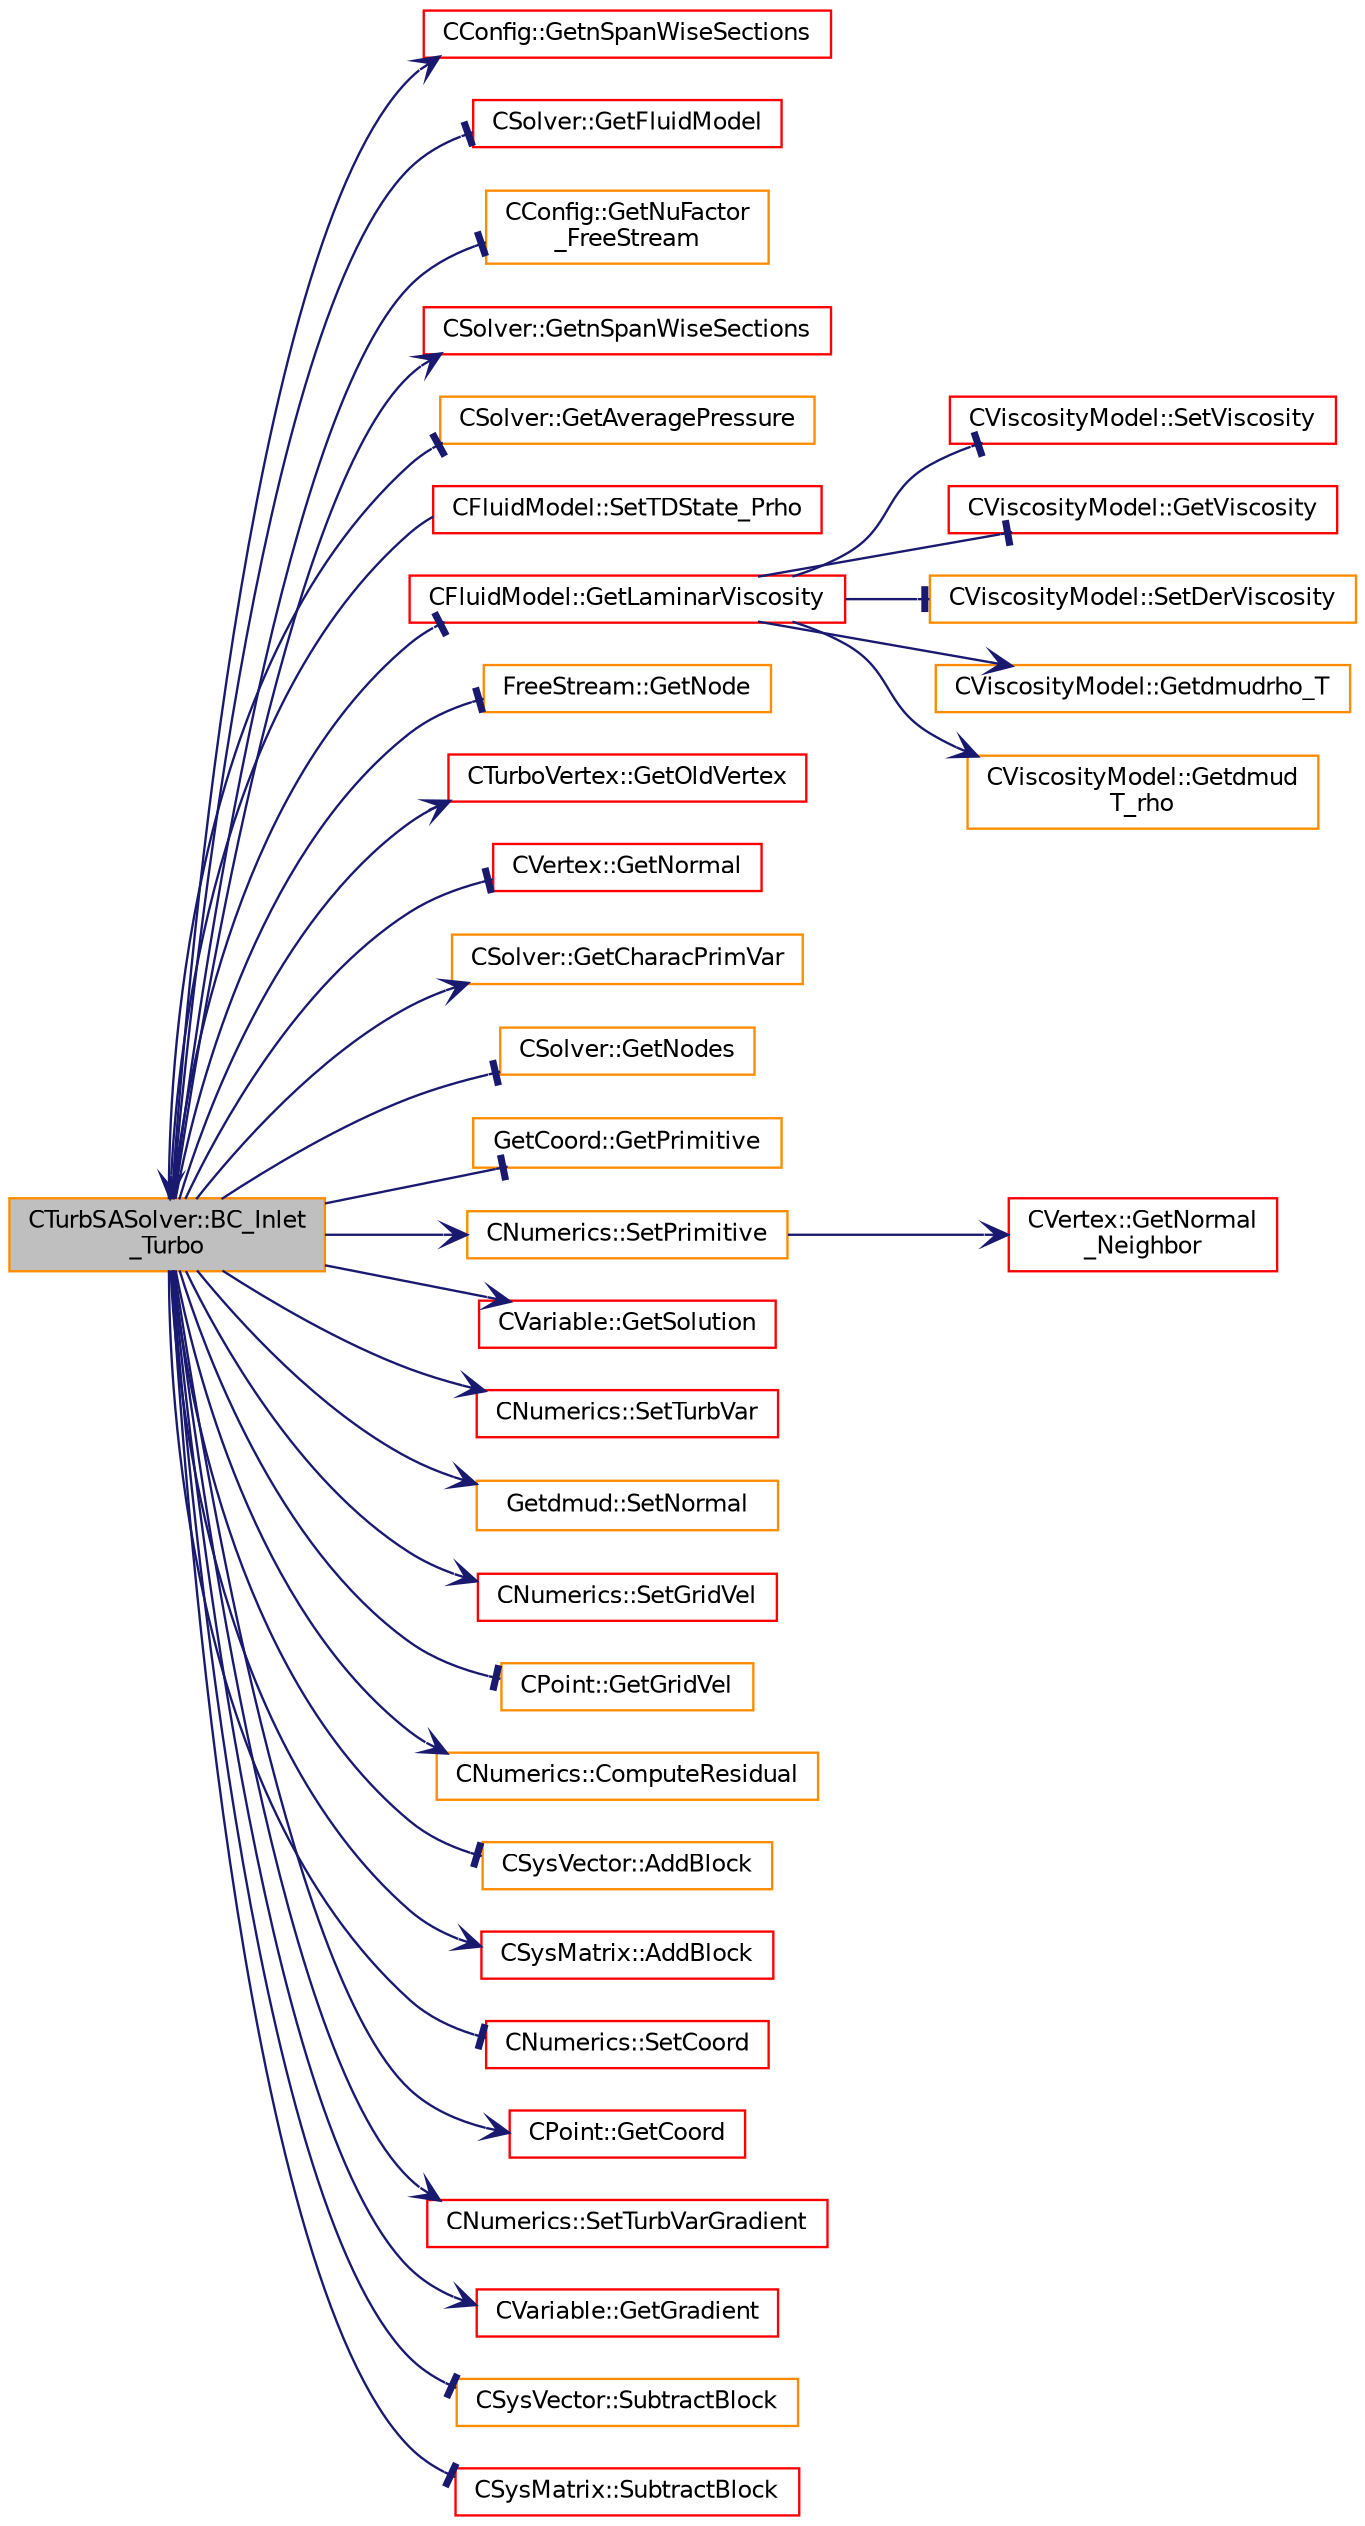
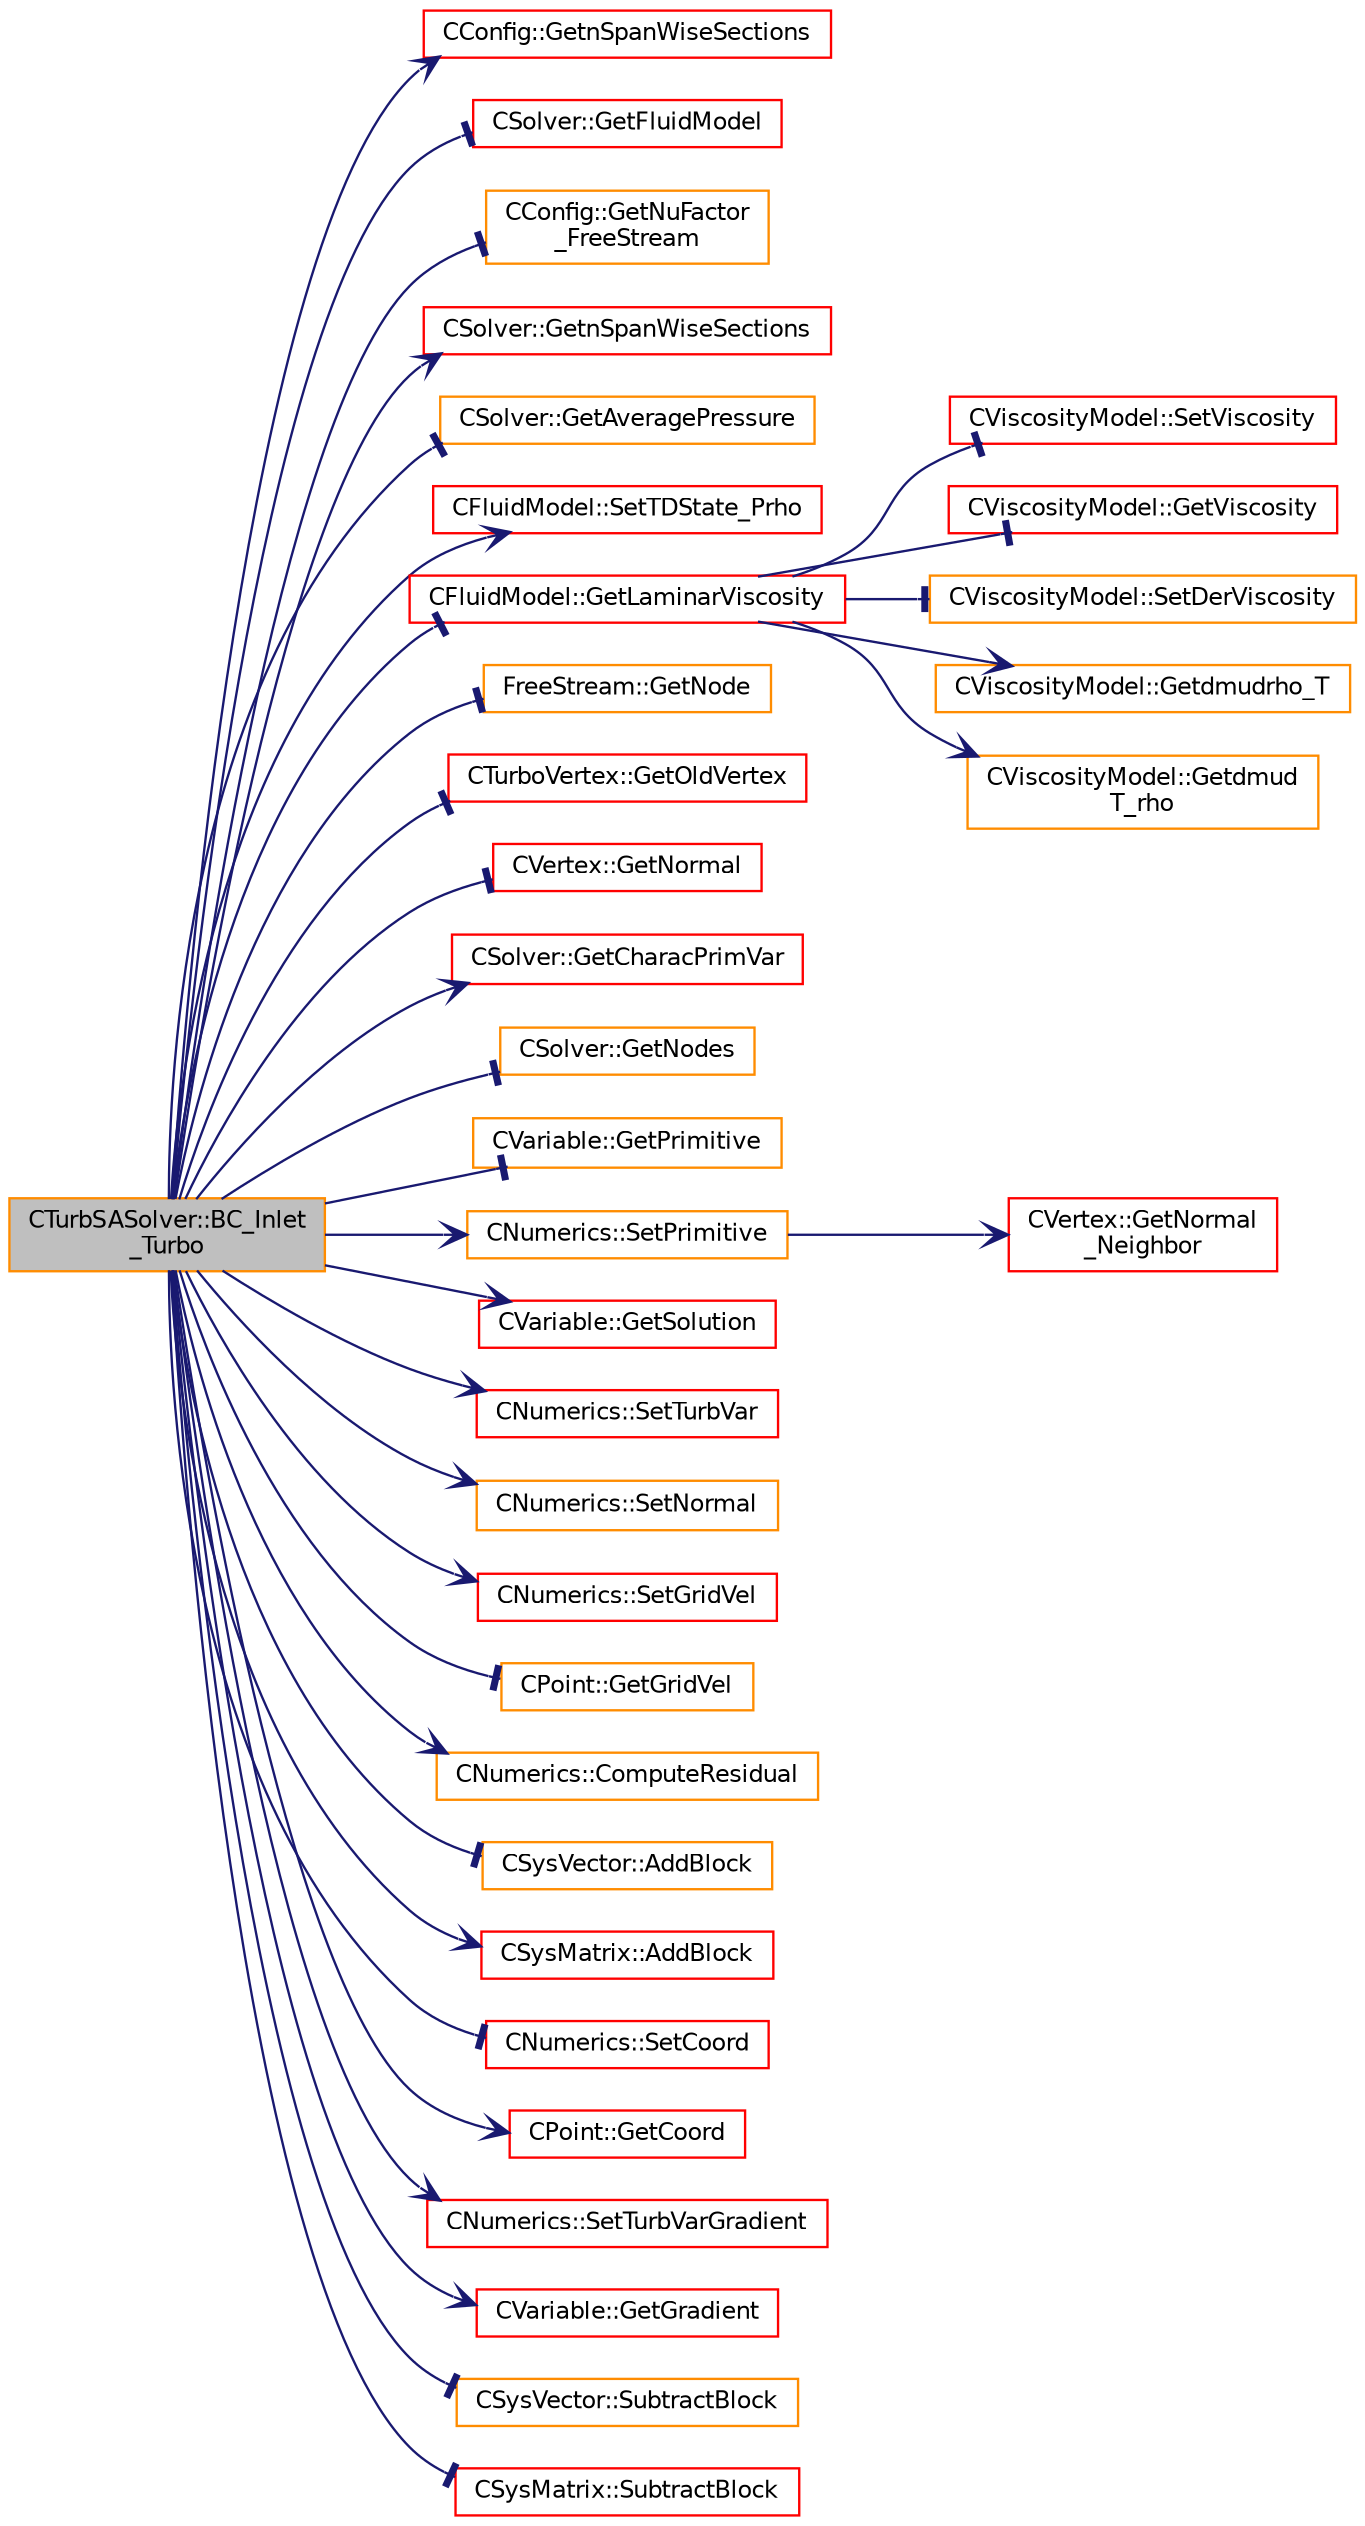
  digraph {
    rankdir=LR
    node [color=red fillcolor=white fontname=Helvetica fontsize=10 shape=record style=filled]
    edge [arrowhead=vee color=midnightblue fontname=Helvetica fontsize=10 labelfontname=Helvetica labelfontsize=10 style=solid]
    n1 [color=darkorange fillcolor=grey75 fontcolor=black height=0.2 label="CTurbSASolver::BC_Inlet\l_Turbo" width=0.4]
    n2 [height=0.2 label="CConfig::GetnSpanWiseSections" width=0.4]
    n3 [height=0.2 label="CSolver::GetFluidModel" width=0.4]
    n4 [color=darkorange height=0.2 label="CConfig::GetNuFactor\l_FreeStream" width=0.4]
    n5 [height=0.2 label="CSolver::GetnSpanWiseSections" width=0.4]
    n6 [color=darkorange height=0.2 label="CSolver::GetAveragePressure" width=0.4]
    n7 [height=0.2 label="CFluidModel::SetTDState_Prho" width=0.4]
    n8 [height=0.2 label="CFluidModel::GetLaminarViscosity" width=0.4]
    n9 [color=darkorange height=0.2 label="FreeStream::GetNode" width=0.4]
    n10 [height=0.2 label="CTurboVertex::GetOldVertex" width=0.4]
    n11 [height=0.2 label="CVertex::GetNormal" width=0.4]
-   n12 [color=darkorange height=0.2 label="CSolver::GetCharacPrimVar" width=0.4]
+   n12 [height=0.2 label="CSolver::GetCharacPrimVar" width=0.4]
    n13 [color=darkorange height=0.2 label="CSolver::GetNodes" width=0.4]
-   n14 [color=darkorange height=0.2 label="GetCoord::GetPrimitive" width=0.4]
+   n14 [color=darkorange height=0.2 label="CVariable::GetPrimitive" width=0.4]
    n15 [color=darkorange height=0.2 label="CNumerics::SetPrimitive" width=0.4]
    n16 [height=0.2 label="CVariable::GetSolution" width=0.4]
    n17 [height=0.2 label="CNumerics::SetTurbVar" width=0.4]
-   n18 [color=darkorange height=0.2 label="Getdmud::SetNormal" width=0.4]
+   n18 [color=darkorange height=0.2 label="CNumerics::SetNormal" width=0.4]
    n19 [height=0.2 label="CNumerics::SetGridVel" width=0.4]
    n20 [color=darkorange height=0.2 label="CPoint::GetGridVel" width=0.4]
    n21 [color=darkorange height=0.2 label="CNumerics::ComputeResidual" width=0.4]
    n22 [color=darkorange height=0.2 label="CSysVector::AddBlock" width=0.4]
    n23 [height=0.2 label="CSysMatrix::AddBlock" width=0.4]
    n24 [height=0.2 label="CNumerics::SetCoord" width=0.4]
    n25 [height=0.2 label="CPoint::GetCoord" width=0.4]
    n26 [height=0.2 label="CNumerics::SetTurbVarGradient" width=0.4]
    n27 [height=0.2 label="CVariable::GetGradient" width=0.4]
    n28 [color=darkorange height=0.2 label="CSysVector::SubtractBlock" width=0.4]
    n29 [height=0.2 label="CSysMatrix::SubtractBlock" width=0.4]
    n30 [height=0.2 label="CViscosityModel::SetViscosity" width=0.4]
    n31 [height=0.2 label="CViscosityModel::GetViscosity" width=0.4]
    n32 [color=darkorange height=0.2 label="CViscosityModel::SetDerViscosity" width=0.4]
    n33 [color=darkorange height=0.2 label="CViscosityModel::Getdmudrho_T" width=0.4]
    n34 [color=darkorange height=0.2 label="CViscosityModel::Getdmud\lT_rho" width=0.4]
    n35 [height=0.2 label="CVertex::GetNormal\l_Neighbor" width=0.4]
    n1 -> n2
    n1 -> n3 [arrowhead=tee]
    n1 -> n4 [arrowhead=tee]
    n1 -> n5
    n1 -> n6 [arrowhead=tee]
-   n7 -> n1
+   n1 -> n7
    n1 -> n8 [arrowhead=tee]
    n1 -> n9 [arrowhead=tee]
-   n1 -> n10
+   n1 -> n10 [arrowhead=tee]
    n1 -> n11 [arrowhead=tee]
    n1 -> n12
    n1 -> n13 [arrowhead=tee]
    n1 -> n14 [arrowhead=tee]
    n1 -> n15
    n1 -> n16
    n1 -> n17
    n1 -> n18
    n1 -> n19
    n1 -> n20 [arrowhead=tee]
    n1 -> n21
    n1 -> n22 [arrowhead=tee]
    n1 -> n23
    n1 -> n24 [arrowhead=tee]
    n1 -> n25
    n1 -> n26
    n1 -> n27
    n1 -> n28 [arrowhead=tee]
    n1 -> n29 [arrowhead=tee]
    n8 -> n30 [arrowhead=tee]
    n8 -> n31 [arrowhead=tee]
    n8 -> n32 [arrowhead=tee]
    n8 -> n33
    n8 -> n34
    n15 -> n35
  }
